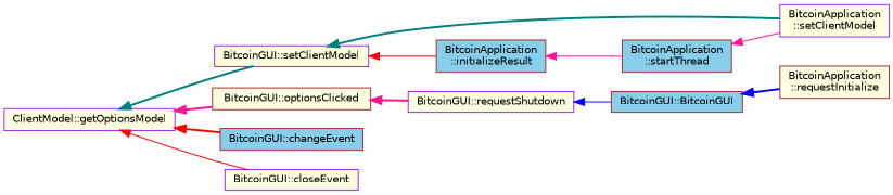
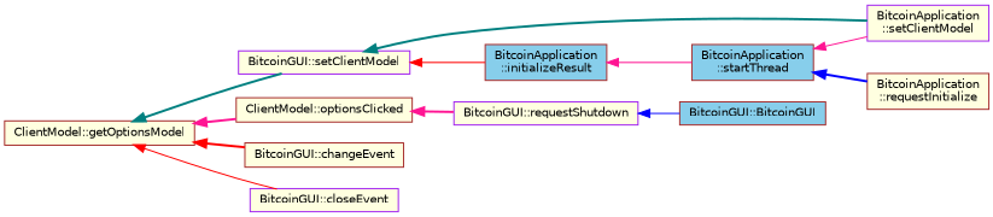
  digraph {
    rankdir=LR
    node [color=brown fillcolor=lightyellow fontname=Helvetica fontsize=10 shape=record style=filled]
    edge [color=deeppink dir=back fontname=Helvetica fontsize=10 labelfontname=Helvetica labelfontsize=10 style=bold]
-   n1 [color=purple fontcolor=black height=0.2 label="ClientModel::getOptionsModel" width=0.4]
+   n1 [fontcolor=black height=0.2 label="ClientModel::getOptionsModel" width=0.4]
    n2 [color=purple height=0.2 label="BitcoinGUI::setClientModel" width=0.4]
-   n3 [height=0.2 label="BitcoinGUI::optionsClicked" width=0.4]
-   n4 [fillcolor=skyblue height=0.2 label="BitcoinGUI::changeEvent" width=0.4]
+   n3 [height=0.2 label="ClientModel::optionsClicked" width=0.4]
+   n4 [height=0.2 label="BitcoinGUI::changeEvent" width=0.4]
    n5 [color=purple height=0.2 label="BitcoinGUI::closeEvent" width=0.4]
    n6 [color=purple height=0.2 label="BitcoinApplication\l::setClientModel" width=0.4]
    n7 [fillcolor=skyblue height=0.2 label="BitcoinApplication\l::initializeResult" width=0.4]
    n8 [color=purple height=0.2 label="BitcoinGUI::requestShutdown" width=0.4]
    n9 [fillcolor=skyblue height=0.2 label="BitcoinApplication\l::startThread" width=0.4]
    n10 [height=0.2 label="BitcoinApplication\l::requestInitialize" width=0.4]
    n11 [fillcolor=skyblue height=0.2 label="BitcoinGUI::BitcoinGUI" width=0.4]
    n1 -> n2 [color=teal]
    n1 -> n3
    n1 -> n4 [color=red]
    n1 -> n5 [color=red style=solid]
    n2 -> n6 [color=teal]
    n2 -> n7 [color=red style=solid]
    n3 -> n8
    n7 -> n9 [style=solid]
    n8 -> n11 [color=blue style=solid]
    n9 -> n6 [style=solid]
-   n11 -> n10 [color=blue]
+   n9 -> n10 [color=blue]
  }
